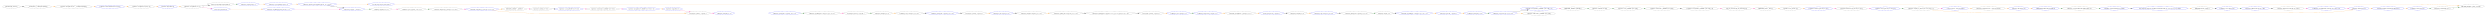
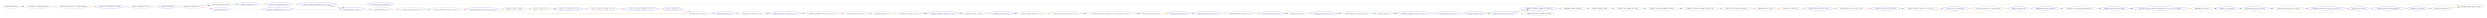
  digraph {
    fontname="Roboto Condensed"
    rankdir=LR
    node [color=gray40 fontname="Roboto Condensed"]
    edge [color=darkorange fontname="Roboto Condensed"]
    n1 [label="(<operator>.assignment,v14 = __readfsqword(0x28u))"]
    n2 [color=blue label="(<operator>.indirectIndexAccess,a1[167])"]
    n3 [label="(<operator>.assignment,a1[167] = v2)"]
    n4 [label="(__readfsqword,__readfsqword(0x28u))"]
    n5 [color=blue label="(<operator>.logicalNot,!v2)"]
    n6 [label="(<operator>.assignment,v3 = v2)"]
    n7 [label="(UNKNOWN,unsigned int,unsigned int)"]
    n8 [color=blue label="(LODWORD,LODWORD(v4))"]
    n9 [color=blue label="(<operator>.subtraction,v4 - 8)"]
    n10 [color=blue label="(<operator>.assignment,LODWORD(v4) = 512)"]
    n11 [color=blue label="(<operator>.greaterThan,(unsigned int)(v4 - 8) > 0xFFB0)"]
    n12 [color=blue label="(RETURN,return result;,return result;)"]
    n13 [color=blue label="(UNKNOWN,_QWORD *,_QWORD *)"]
    n14 [label="(METHOD_RETURN,__int64 __fastcall)"]
    n15 [label="(<operator>.addition,v3 + 352)"]
    n16 [color=blue label="(<operator>.cast,(unsigned int)(v4 - 8))"]
    n17 [color=blue label="(<operator>.logicalNot,!*(_QWORD *)(v3 + 352))"]
    n18 [label="(UNKNOWN,_QWORD *,_QWORD *)"]
    n19 [label="(UNKNOWN,_QWORD *,_QWORD *)"]
    n20 [label="(<operator>.addition,v3 + 352)"]
    n21 [color=blue label="(<operator>.addition,v3 + 16)"]
    n22 [label="(<operator>.indirection,*(_QWORD *)(v3 + 352))"]
    n23 [label="(<operator>.cast,(_QWORD *)(v3 + 352))"]
    n24 [color=blue label="(<operator>.assignment,*(_QWORD *)(v3 + 352) = v6)"]
    n25 [color=blue label="(<operator>.logicalNot,!v6)"]
    n26 [label="(<operator>.indirection,*(_QWORD *)(v3 + 352))"]
    n27 [color=blue label="(<operator>.cast,(_QWORD *)(v3 + 352))"]
    n28 [label="(<operator>.assignment,*(_QWORD *)(v3 + 16) = a1)"]
    n29 [label="(UNKNOWN,_DWORD *,_DWORD *)"]
    n30 [label="(<operator>.addition,v3 + 24)"]
    n31 [color=blue label="(<operator>.indirection,*(_QWORD *)(v3 + 16))"]
+   n32 [label="(<operator>.cast,(_QWORD *)(v3 + 16))"]
    n33 [label="(<operator>.assignment,*(_DWORD *)(v3 + 24) = *((_DWORD *)a1 + 156))"]
    n34 [label="(UNKNOWN,_DWORD *,_DWORD *)"]
    n35 [color=blue label="(<operator>.cast,(_DWORD *)v3)"]
    n36 [color=blue label="(<operator>.indirection,*(_DWORD *)(v3 + 24))"]
    n37 [label="(UNKNOWN,_DWORD *,_DWORD *)"]
    n38 [color=blue label="(<operator>.cast,(_DWORD *)a1)"]
    n39 [label="(<operator>.cast,(_DWORD *)(v3 + 24))"]
    n40 [label="(<operator>.indirection,*((_DWORD *)a1 + 156))"]
    n41 [label="(<operator>.addition,(_DWORD *)a1 + 156)"]
    n42 [label="(<operator>.assignment,*(_DWORD *)v3 = 0)"]
    n43 [color=blue label="(UNKNOWN,_DWORD *,_DWORD *)"]
    n44 [label="(<operator>.addition,v3 + 8)"]
    n45 [color=blue label="(<operator>.indirection,*(_DWORD *)v3)"]
    n46 [color=blue label="(<operator>.assignment,*(_DWORD *)(v3 + 8) = -100)"]
    n47 [color=blue label="(UNKNOWN,_DWORD *,_DWORD *)"]
    n48 [color=blue label="(<operator>.addition,v3 + 340)"]
    n49 [label="(<operator>.indirection,*(_DWORD *)(v3 + 8))"]
    n50 [label="(<operator>.minus,-100)"]
    n51 [color=blue label="(<operator>.cast,(_DWORD *)(v3 + 8))"]
    n52 [color=blue label="(<operator>.assignment,*(_DWORD *)(v3 + 340) = v4)"]
    n53 [label="(UNKNOWN,_DWORD *,_DWORD *)"]
    n54 [label="(<operator>.addition,v3 + 344)"]
    n55 [label="(<operator>.indirection,*(_DWORD *)(v3 + 340))"]
    n56 [color=blue label="(<operator>.cast,(_DWORD *)(v3 + 340))"]
    n57 [label="(<operator>.assignment,*(_DWORD *)(v3 + 344) = v4)"]
    n58 [label="(tftp_set_timeouts,tftp_set_timeouts(v3))"]
    n59 [label="(UNKNOWN,_BYTE *,_BYTE *)"]
    n60 [label="(<operator>.indirection,*(_DWORD *)(v3 + 344))"]
    n61 [label="(<operator>.cast,(_DWORD *)(v3 + 344))"]
    n62 [label="(<operator>.cast,(_BYTE *)a1)"]
    n63 [label="(<operator>.equals,(*((_BYTE *)a1 + 951) & 2) == 0)"]
    n64 [color=blue label="(__errno_location,__errno_location())"]
    n65 [color=blue label="(<operator>.indirection,*a1)"]
    n66 [label="(<operator>.assignment,v8 = __errno_location())"]
    n67 [color=blue label="(Curl_pgrsStartNow,Curl_pgrsStartNow(*a1))"]
    n68 [color=blue label="(<operator>.and,*((_BYTE *)a1 + 951) & 2)"]
    n69 [label="(<operator>.indirection,*((_BYTE *)a1 + 951))"]
    n70 [color=blue label="(<operator>.addition,(_BYTE *)a1 + 951)"]
    n71 [color=blue label="(<operator>.indirection,*a1)"]
    n72 [color=blue label="(UNKNOWN,unsigned int,unsigned int)"]
    n73 [color=blue label="(Curl_failf,Curl_failf(*a1, (unsigned int)\"bind() failed; %s\", v9, v10, v11, v12, v13[0]))"]
    n74 [label="(UNKNOWN,_BYTE *,_BYTE *)"]
    n75 [color=blue label="(<operator>.cast,(_BYTE *)a1)"]
    n76 [label="(<operator>.cast,(unsigned int)\"bind() failed; %s\")"]
    n77 [color=blue label="(<operator>.indirectIndexAccess,v13[0])"]
    n78 [color=blue label="(<operators>.assignmentOr,*((_BYTE *)a1 + 951) |= 2u)"]
    n79 [label="(<operator>.indirection,*((_BYTE *)a1 + 951))"]
    n80 [color=blue label="(<operator>.addition,(_BYTE *)a1 + 951)"]
    n81 [color=blue label="(<operator>.indirection,*a2)"]
    n82 [label="(<operator>.assignment,*a2 = 1)"]
    n83 [label="(METHOD,tftp_connect)"]
    n1 -> n2
    n2 -> n3
    n3 -> n5
    n4 -> n1
    n5 -> n6
    n6 -> n7 [color=black]
    n6 -> n8 [color=deeppink]
    n7 -> n9 [color=darkgreen]
    n8 -> n10
    n9 -> n16
    n10 -> n13 [color=deeppink]
    n11 -> n12
    n11 -> n13 [color=black]
    n12 -> n14
    n13 -> n15 [color=darkgreen]
    n15 -> n23 [color=deeppink]
    n16 -> n11
    n17 -> n18
    n17 -> n19
    n18 -> n20 [color=deeppink]
    n19 -> n21 [color=deeppink]
    n20 -> n27 [color=black]
+   n21 -> n32 [color=deeppink]
    n22 -> n17 [color=deeppink]
    n23 -> n22 [color=darkgreen]
    n24 -> n25
    n25 -> n19 [color=deeppink]
    n26 -> n24 [color=deeppink]
    n27 -> n26 [color=deeppink]
    n28 -> n29 [color=deeppink]
    n29 -> n30 [color=darkgreen]
    n30 -> n39
    n31 -> n28 [color=darkgreen]
+   n32 -> n31 [color=black]
    n33 -> n34 [color=black]
    n34 -> n35
    n35 -> n45 [color=darkgreen]
    n36 -> n37 [color=black]
    n37 -> n38
    n38 -> n41 [color=black]
    n39 -> n36 [color=black]
    n40 -> n33 [color=black]
    n41 -> n40
    n42 -> n43
    n43 -> n44 [color=black]
    n44 -> n51
    n45 -> n42
    n46 -> n47
    n47 -> n48
    n48 -> n56 [color=darkgreen]
    n49 -> n50 [color=darkgreen]
    n50 -> n46 [color=black]
    n51 -> n49 [color=black]
    n52 -> n53 [color=deeppink]
    n53 -> n54 [color=darkgreen]
    n54 -> n61 [color=darkgreen]
    n56 -> n52 [color=black]
    n56 -> n55
    n57 -> n58 [color=deeppink]
    n58 -> n59 [color=deeppink]
    n59 -> n62
    n60 -> n57 [color=black]
    n61 -> n60 [color=darkgreen]
    n62 -> n70
    n63 -> n64 [color=deeppink]
    n63 -> n65
    n64 -> n66
    n65 -> n67
    n66 -> n71
    n67 -> n81
    n68 -> n63 [color=darkgreen]
    n69 -> n68 [color=deeppink]
    n70 -> n69 [color=deeppink]
    n71 -> n72
    n72 -> n76 [color=darkgreen]
    n73 -> n74
    n74 -> n75 [color=black]
    n75 -> n80 [color=darkgreen]
    n76 -> n77 [color=darkgreen]
    n77 -> n73 [color=black]
    n78 -> n65 [color=deeppink]
    n79 -> n78 [color=deeppink]
    n80 -> n79 [color=black]
    n81 -> n82 [color=darkgreen]
    n82 -> n14 [color=darkgreen]
    n83 -> n4 [color=black]
  }
